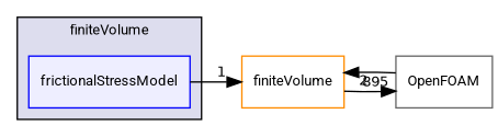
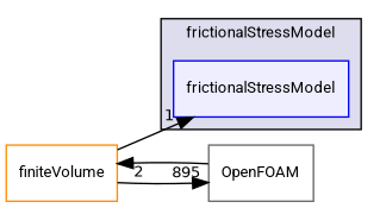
  digraph {
    compound=true
    fontname=Roboto
    rankdir=LR
    node [fontname=Roboto fontsize=10 shape=box]
    edge [fontname=Roboto labeldistance=1.5 labelfontname=Helvetica labelfontsize=10]
    n1 [color=blue fillcolor="#eeeeff" label=frictionalStressModel pencolor=black style=filled]
    n2 [color=darkorange label=finiteVolume]
    n3 [color=gray40 label=OpenFOAM]
    subgraph cluster_1 {
      bgcolor="#ddddee"
      fontsize=10
-     label=finiteVolume
+     label=frictionalStressModel
      pencolor=black
      n1
    }
-   n1 -> n2 [headlabel=1]
+   n2 -> n1 [headlabel=1]
    n2 -> n3 [headlabel=895]
    n3 -> n2 [headlabel=2]
  }
